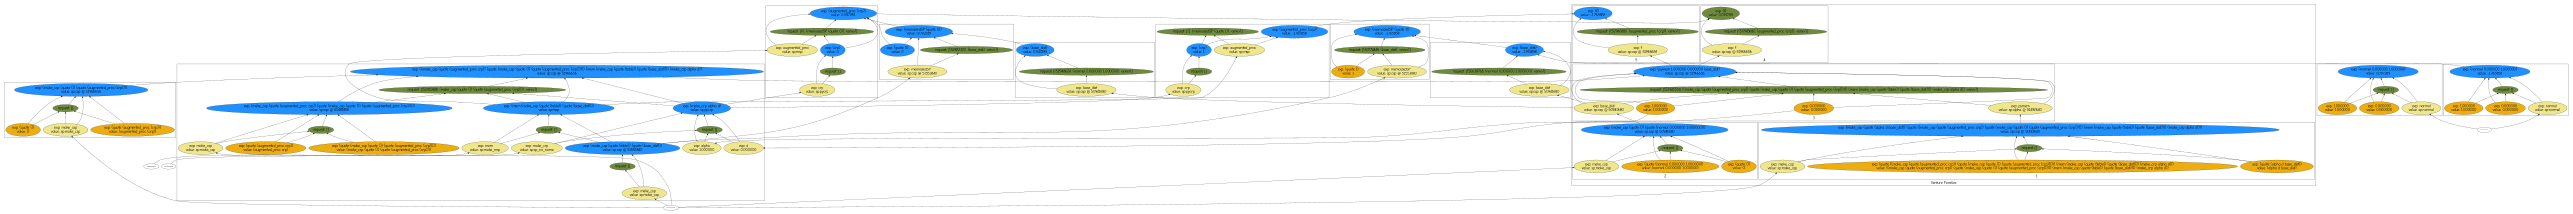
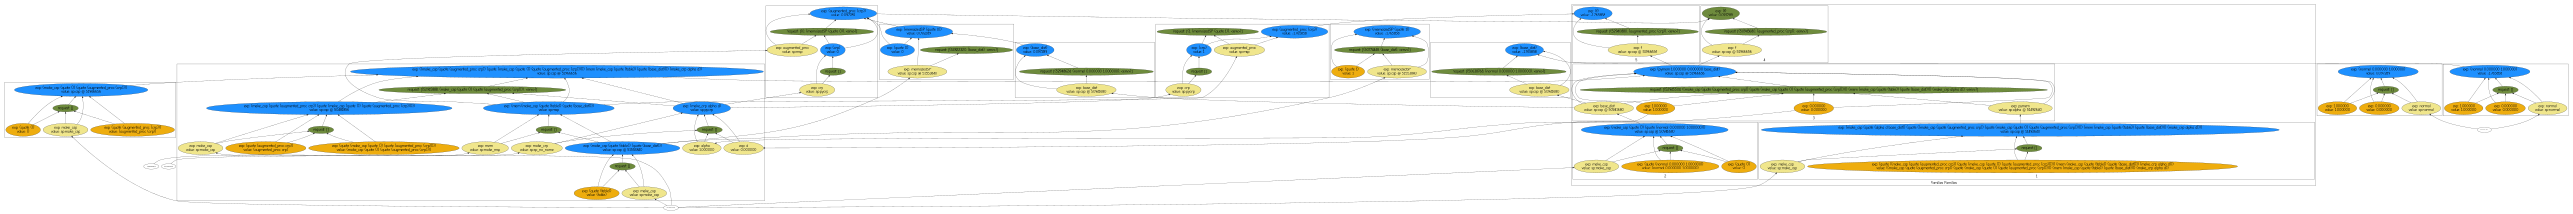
  digraph {
    fontname="Comic Neue"
    fontsize=24
    rankdir=BT
    node [fillcolor=khaki fontname="Comic Neue" fontsize=24 shape=ellipse style=filled]
    edge [arrowhead=normal color=black fontname="Comic Neue" style=solid]
    n1 [fillcolor=dodgerblue label="exp: (make_csp (quote (alpha d base_dist)) (quote ((make_csp (quote (augmented_proc crp)) (quote (make_csp (quote ()) (quote (augmented_proc (crp)))))) (mem (make_csp (quote (table)) (quote (base_dist)))) (make_crp alpha d))))\nvalue: sp:csp @ 51492640"]
    n2 [fillcolor=darkolivegreen4 label="request: []"]
    n3 [label="exp: make_csp\nvalue: sp:make_csp"]
-   n4 [fillcolor=darkgoldenrod2 label="exp: (quote (alpha d base_dist))\nvalue: (alpha d base_dist)"]
    n5 [fillcolor=darkgoldenrod2 label="exp: (quote ((make_csp (quote (augmented_proc crp)) (quote (make_csp (quote ()) (quote (augmented_proc (crp)))))) (mem (make_csp (quote (table)) (quote (base_dist)))) (make_crp alpha d)))\nvalue: ((make_csp (quote (augmented_proc crp)) (quote (make_csp (quote ()) (quote (augmented_proc (crp)))))) (mem (make_csp (quote (table)) (quote (base_dist)))) (make_crp alpha d))"]
    n6 [fillcolor=dodgerblue label="exp: (make_csp (quote ()) (quote (normal 0.000000 1.000000)))\nvalue: sp:csp @ 50941680"]
    n7 [fillcolor=darkolivegreen4 label="request: []"]
    n8 [label="exp: make_csp\nvalue: sp:make_csp"]
    n9 [fillcolor=darkgoldenrod2 label="exp: (quote ())\nvalue: ()"]
    n10 [fillcolor=darkgoldenrod2 label="exp: (quote (normal 0.000000 1.000000))\nvalue: (normal 0.000000 1.000000)"]
    n11 [fillcolor=dodgerblue label="exp: (pymem 1.000000 0.000000 base_dist)\nvalue: sp:csp @ 51966656"]
    n12 [fillcolor=darkolivegreen4 label="request: [(52945504, ((make_csp (quote (augmented_proc crp)) (quote (make_csp (quote ()) (quote (augmented_proc (crp)))))) (mem (make_csp (quote (table)) (quote (base_dist)))) (make_crp alpha d)), <env>)]"]
    n13 [label="exp: pymem\nvalue: sp:alpha @ 51492640"]
    n14 [fillcolor=darkgoldenrod2 label="exp: 1.000000\nvalue: 1.000000"]
    n15 [fillcolor=darkgoldenrod2 label="exp: 0.000000\nvalue: 0.000000"]
    n16 [label="exp: base_dist\nvalue: sp:csp @ 50941680"]
    n17 [fillcolor=darkolivegreen4 label="exp: (f)\nvalue: 0.097289"]
    n18 [fillcolor=darkolivegreen4 label="request: [(50945680, (augmented_proc (crp)), <env>)]"]
    n19 [label="exp: f\nvalue: sp:csp @ 51966656"]
    n20 [fillcolor=dodgerblue label="exp: (f)\nvalue: -1.765858"]
    n21 [fillcolor=darkolivegreen4 label="request: [(52940880, (augmented_proc (crp)), <env>)]"]
    n22 [label="exp: f\nvalue: sp:csp @ 51966656"]
    n23 [fillcolor=dodgerblue label="exp: (base_dist)\nvalue: -1.765858"]
    n24 [fillcolor=darkolivegreen4 label="request: [(50638768, (normal 0.000000 1.000000), <env>)]"]
    n25 [label="exp: base_dist\nvalue: sp:csp @ 50941680"]
    n26 [fillcolor=dodgerblue label="exp: ((make_csp (quote (augmented_proc crp)) (quote (make_csp (quote ()) (quote (augmented_proc (crp)))))) (mem (make_csp (quote (table)) (quote (base_dist)))) (make_crp alpha d))\nvalue: sp:csp @ 51966656"]
    n27 [fillcolor=darkolivegreen4 label="request: [(52915888, (make_csp (quote ()) (quote (augmented_proc (crp)))), <env>)]"]
    n28 [fillcolor=dodgerblue label="exp: (make_csp (quote (augmented_proc crp)) (quote (make_csp (quote ()) (quote (augmented_proc (crp))))))\nvalue: sp:csp @ 50481856"]
    n29 [fillcolor=darkolivegreen4 label="request: []"]
    n30 [label="exp: make_csp\nvalue: sp:make_csp"]
    n31 [fillcolor=darkgoldenrod2 label="exp: (quote (augmented_proc crp))\nvalue: (augmented_proc crp)"]
    n32 [fillcolor=darkgoldenrod2 label="exp: (quote (make_csp (quote ()) (quote (augmented_proc (crp)))))\nvalue: (make_csp (quote ()) (quote (augmented_proc (crp))))"]
    n33 [fillcolor=dodgerblue label="exp: (mem (make_csp (quote (table)) (quote (base_dist))))\nvalue: sp:msp"]
    n34 [fillcolor=darkolivegreen4 label="request: []"]
    n35 [label="exp: mem\nvalue: sp:make_msp"]
    n36 [fillcolor=dodgerblue label="exp: (make_csp (quote (table)) (quote (base_dist)))\nvalue: sp:csp @ 51553840"]
    n37 [fillcolor=darkolivegreen4 label="request: []"]
    n38 [label="exp: make_csp\nvalue: sp:make_csp"]
+   n39 [fillcolor=darkgoldenrod2 label="exp: (quote (table))\nvalue: (table)"]
    n40 [fillcolor=dodgerblue label="exp: (make_crp alpha d)\nvalue: sp:pycrp"]
    n41 [fillcolor=darkolivegreen4 label="request: []"]
    n42 [label="exp: make_crp\nvalue: sp:sp_no_name"]
    n43 [label="exp: alpha\nvalue: 1.000000"]
    n44 [label="exp: d\nvalue: 0.000000"]
    n45 [fillcolor=dodgerblue label="exp: (memoizedSP (quote 1))\nvalue: -1.765858"]
    n46 [fillcolor=darkolivegreen4 label="request: [(50774448, (base_dist), <env>)]"]
    n47 [label="exp: memoizedSP\nvalue: sp:csp @ 51553840"]
    n48 [fillcolor=darkgoldenrod2 label="exp: (quote 1)\nvalue: 1"]
    n49 [fillcolor=dodgerblue label="exp: (augmented_proc (crp))\nvalue: -1.765858"]
    n50 [fillcolor=darkolivegreen4 label="request: [(1, (memoizedSP (quote 1)), <env>)]"]
    n51 [label="exp: augmented_proc\nvalue: sp:msp"]
    n52 [fillcolor=dodgerblue label="exp: (crp)\nvalue: 1"]
    n53 [fillcolor=darkolivegreen4 label="request: []"]
    n54 [label="exp: crp\nvalue: sp:pycrp"]
    n55 [fillcolor=dodgerblue label="exp: (make_csp (quote ()) (quote (augmented_proc (crp))))\nvalue: sp:csp @ 51966656"]
    n56 [fillcolor=darkolivegreen4 label="request: []"]
    n57 [label="exp: make_csp\nvalue: sp:make_csp"]
    n58 [fillcolor=darkgoldenrod2 label="exp: (quote ())\nvalue: ()"]
    n59 [fillcolor=darkgoldenrod2 label="exp: (quote (augmented_proc (crp)))\nvalue: (augmented_proc (crp))"]
    n60 [fillcolor=dodgerblue label="exp: (augmented_proc (crp))\nvalue: 0.097289"]
    n61 [fillcolor=darkolivegreen4 label="request: [(0, (memoizedSP (quote 0)), <env>)]"]
    n62 [label="exp: augmented_proc\nvalue: sp:msp"]
    n63 [fillcolor=dodgerblue label="exp: (crp)\nvalue: 0"]
    n64 [fillcolor=darkolivegreen4 label="request: []"]
    n65 [label="exp: crp\nvalue: sp:pycrp"]
    n66 [fillcolor=dodgerblue label="exp: (memoizedSP (quote 0))\nvalue: 0.092289"]
    n67 [fillcolor=darkolivegreen4 label="request: [(52822320, (base_dist), <env>)]"]
    n68 [label="exp: memoizedSP\nvalue: sp:csp @ 51553840"]
    n69 [fillcolor=dodgerblue label="exp: (quote 0)\nvalue: 0"]
    n70 [fillcolor=dodgerblue label="exp: (normal 0.000000 1.000000)\nvalue: -1.765858"]
    n71 [fillcolor=darkolivegreen4 label="request: []"]
    n72 [label="exp: normal\nvalue: sp:normal"]
    n73 [fillcolor=darkgoldenrod2 label="exp: 0.000000\nvalue: 0.000000"]
    n74 [fillcolor=darkgoldenrod2 label="exp: 1.000000\nvalue: 1.000000"]
-   n75 [fillcolor=dodgerblue label="exp: (base_dist)\nvalue: 0.047289"]
+   n75 [fillcolor=dodgerblue label="exp: (base_dist)\nvalue: 0.097289"]
    n76 [fillcolor=darkolivegreen4 label="request: [(52948624, (normal 0.000000 1.000000), <env>)]"]
    n77 [label="exp: base_dist\nvalue: sp:csp @ 50941680"]
    n78 [fillcolor=dodgerblue label="exp: (normal 0.000000 1.000000)\nvalue: 0.097289"]
    n79 [fillcolor=darkolivegreen4 label="request: []"]
    n80 [label="exp: normal\nvalue: sp:normal"]
    n81 [fillcolor=darkgoldenrod2 label="exp: 0.000000\nvalue: 0.000000"]
    n82 [fillcolor=darkgoldenrod2 label="exp: 1.000000\nvalue: 1.000000"]
    42982704 [fillcolor="" fontsize="" shape="" style=""]
    n84 [label=43690960 fillcolor="" fontsize="" shape="" style=""]
    n85 [label=41025376 fillcolor="" fontsize="" shape="" style=""]
    n86 [label=49196716 fillcolor="" fontsize="" shape="" style=""]
    subgraph cluster_1 {
-     label="Venture Families"
+     label="Families Families"
      subgraph cluster_2 {
        label=1
        n1
        n2
        n3
-       n4
        n5
      }
      subgraph cluster_3 {
        label=2
        n6
        n7
        n8
        n9
        n10
      }
      subgraph cluster_4 {
        label=3
        n11
        n12
        n13
        n14
        n15
        n16
      }
      subgraph cluster_5 {
        label=4
        n17
        n18
        n19
      }
      subgraph cluster_6 {
        label=5
        n20
        n21
        n22
      }
    }
    subgraph cluster_7 {
      n23
      n24
      n25
    }
    subgraph cluster_8 {
      n26
      n27
      n28
      n29
      n30
      n31
      n32
      n33
      n34
      n35
      n36
      n37
      n38
+     n39
      n40
      n41
      n42
      n43
      n44
    }
    subgraph cluster_9 {
      n45
      n46
      n47
      n48
    }
    subgraph cluster_10 {
      n49
      n50
      n51
      n52
      n53
      n54
    }
    subgraph cluster_11 {
      n55
      n56
      n57
      n58
      n59
    }
    subgraph cluster_12 {
      n60
      n61
      n62
      n63
      n64
      n65
    }
    subgraph cluster_13 {
      n66
      n67
      n68
      n69
    }
    subgraph cluster_14 {
      n70
      n71
      n72
      n73
      n74
    }
    subgraph cluster_15 {
      n75
      n76
      n77
    }
    subgraph cluster_16 {
      n78
      n79
      n80
      n81
      n82
    }
    n1 -> n13
    n2 -> n1
    n3 -> n1
    n3 -> n2
-   n4 -> n1
-   n4 -> n2
    n5 -> n1
    n5 -> n2
    n6 -> n16
    n7 -> n6
    n8 -> n6
    n8 -> n7
    n9 -> n6
    n9 -> n7
    n10 -> n6
    n10 -> n7
    n11 -> n19
    n11 -> n22
    n12 -> n11
    n13 -> n11
    n13 -> n12
    n14 -> n11
    n14 -> n12
    n14 -> n43
    n15 -> n11
    n15 -> n12
    n15 -> n44
    n16 -> n11
    n16 -> n12
    n16 -> n25
    n16 -> n77
    n18 -> n17
    n19 -> n17
    n19 -> n18
    n21 -> n20
    n22 -> n20
    n22 -> n21
-   n23 -> n45
    n24 -> n23
    n25 -> n23
    n25 -> n24
    n26 -> n11
    n27 -> n26
    n28 -> n26
    n28 -> n27
    n29 -> n28
    n30 -> n28
    n30 -> n29
    n31 -> n28
    n31 -> n29
    n32 -> n28
    n32 -> n29
    n33 -> n26
    n33 -> n27
    n33 -> n51
    n33 -> n62
    n34 -> n33
    n35 -> n33
    n35 -> n34
    n36 -> n33
    n36 -> n34
    n36 -> n47
    n36 -> n68
    n37 -> n36
    n38 -> n36
    n38 -> n37
+   n39 -> n36
+   n39 -> n37
    n40 -> n26
    n40 -> n27
    n40 -> n54
    n40 -> n65
    n41 -> n40
    n42 -> n40
    n42 -> n41
    n43 -> n40
    n43 -> n41
    n44 -> n40
    n44 -> n41
    n46 -> n45
    n47 -> n45
    n47 -> n46
    n48 -> n45
    n48 -> n46
    n49 -> n20
    n51 -> n49
    n51 -> n50
    n52 -> n49
    n52 -> n50
    n53 -> n52
    n54 -> n52
    n54 -> n53
    n55 -> n26
    n56 -> n55
    n57 -> n55
    n57 -> n56
    n58 -> n55
    n58 -> n56
    n59 -> n55
    n59 -> n56
    n60 -> n17
    n61 -> n60
    n62 -> n60
    n62 -> n61
    n63 -> n60
    n63 -> n61
    n64 -> n63
    n65 -> n63
    n65 -> n64
    n66 -> n60
-   n67 -> n66
    n68 -> n66
    n68 -> n67
    n69 -> n60
    n69 -> n66
    n70 -> n23
    n71 -> n70
    n72 -> n70
    n72 -> n71
    n73 -> n70
    n73 -> n71
    n74 -> n70
    n74 -> n71
    n75 -> n66
    n76 -> n75
    n77 -> n75
    n77 -> n76
    n79 -> n78
    n80 -> n78
    n80 -> n79
    n81 -> n78
    n81 -> n79
    n82 -> n78
    n82 -> n79
    42982704 -> n3
    42982704 -> n8
    42982704 -> n30
    42982704 -> n38
    42982704 -> n57
    n84 -> n35
    n85 -> n42
    n86 -> n72
    n86 -> n80
  }
